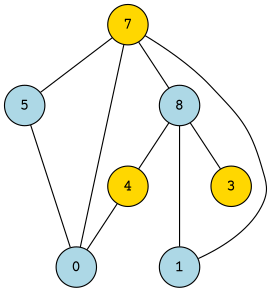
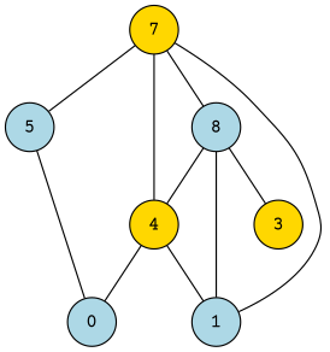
  graph {
    fontname="Courier Prime"
    node [fillcolor=lightblue fontname="Courier Prime" shape=circle style=filled]
    edge [fontname="Courier Prime"]
    4 [fillcolor=gold]
    0
    1
    5
    n5 [label=8]
    3 [fillcolor=gold]
    7 [fillcolor=gold]
    4 -- 0
+   4 -- 1
    5 -- 0
    n5 -- 4
    n5 -- 1
    n5 -- 3
-   7 -- 0
+   7 -- 4
    7 -- 1
    7 -- 5
    7 -- n5
  }
